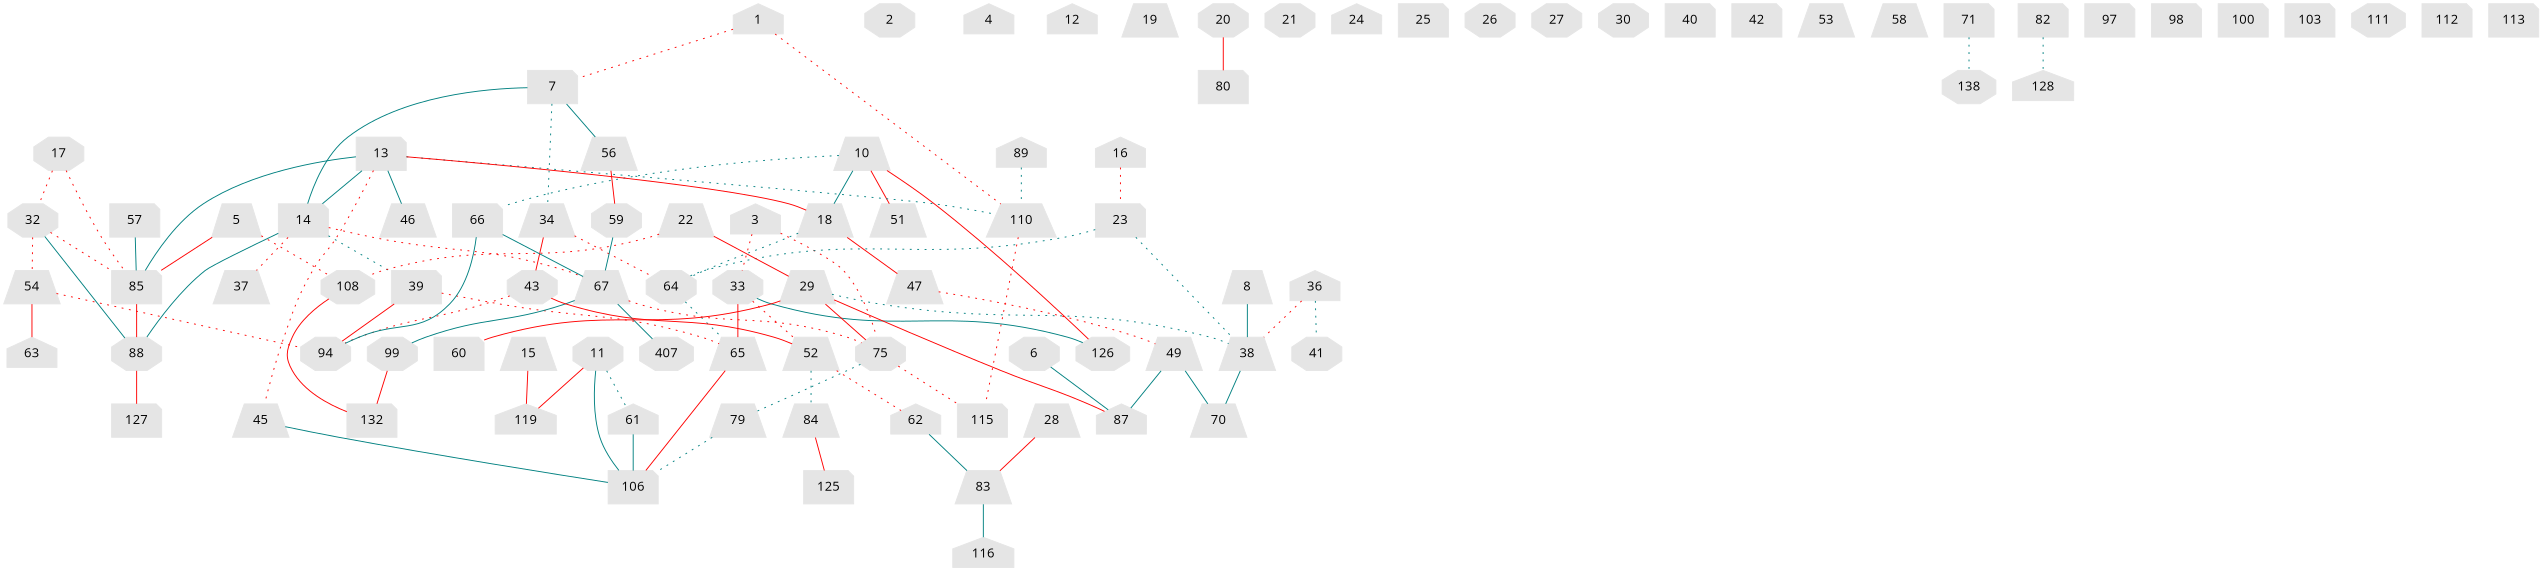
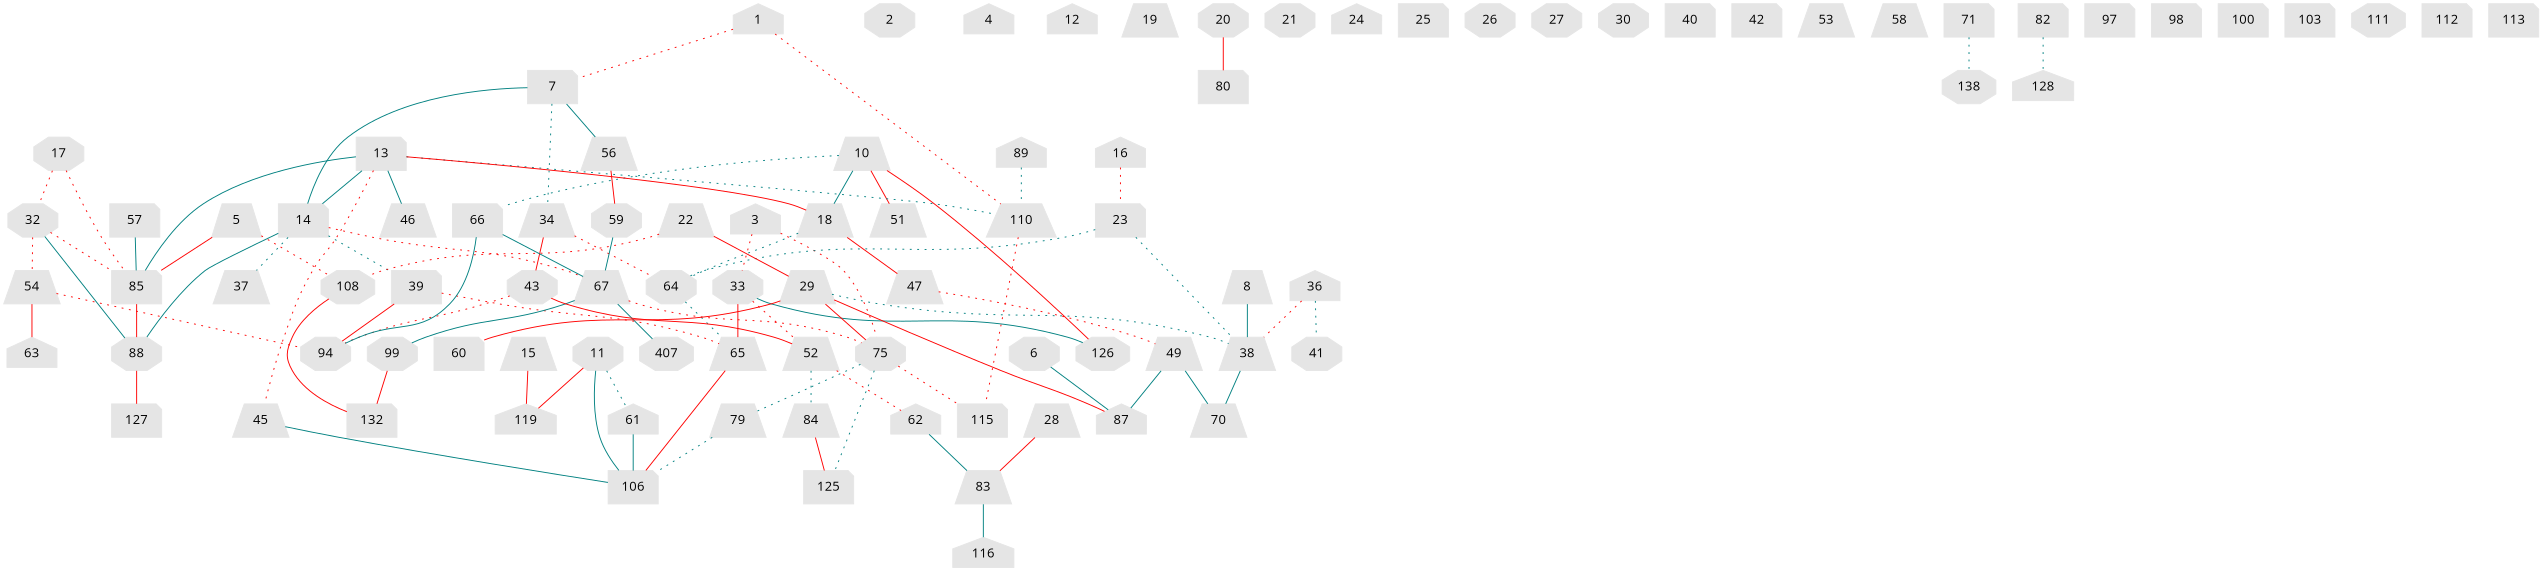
  graph {
    fontname="Open Sans"
    node [color=gray90 fontname="Open Sans" shape=trapezium style=filled]
    edge [color=red fontname="Open Sans" style=solid]
    1 [shape=house super="+35"]
    7 [shape=note super="+101"]
    110 [super="+123"]
    14 [shape=note super="+93"]
    34 [super="+69"]
    56 [super="+73"]
    115 [shape=note]
    2 [shape=octagon]
    3 [shape=house super="+9"]
    33 [shape=octagon super="+44"]
    75 [shape=octagon super="+118"]
    126 [shape=octagon]
    52 [super="+130"]
    65 [super="+122"]
    79
    125 [shape=note]
    4 [shape=house]
    5 [super="+68"]
    85 [shape=note super="+114"]
    108 [shape=octagon super="+133"]
    88 [shape=octagon super="+104"]
    132 [shape=note]
    87 [shape=house super="+95"]
    6 [shape=octagon]
    37
    39 [shape=note]
    67 [super="+86"]
    64 [shape=octagon super="+117"]
    43 [shape=octagon super="+109"]
    59 [shape=octagon super="+124"]
    38 [super="+91"]
    70
    8
    10 [super="+77"]
    18 [super="+72"]
    51
    66 [shape=note]
    47 [super="+50"]
    94 [shape=octagon super="+102"]
    11 [shape=octagon]
    61 [shape=house]
    106 [shape=note super="+129"]
    119 [shape=house]
    12 [shape=house]
    13 [shape=note super="+55"]
    45 [super="+74"]
    46
    99 [shape=octagon]
    n49 [label=407 shape=octagon]
    127 [shape=note]
    15 [super="+121"]
    16 [shape=house super="+31"]
    23 [shape=note super="+48"]
    32 [shape=octagon super="+135"]
    54
    17 [shape=octagon]
    49 [super="+78"]
    19
    20 [shape=octagon]
    80 [shape=note]
    21 [shape=octagon]
    22 [super="+92"]
    29 [super="+96"]
    60 [shape=note super="+134"]
    24 [shape=house]
    25 [shape=note]
    26 [shape=octagon]
    27 [shape=octagon]
    28 [super="+76"]
    83 [super="+90"]
    116 [shape=house]
    30 [shape=octagon]
    63 [shape=house]
    62 [shape=house]
    84 [super="+105"]
    36 [shape=house super="+81"]
    41 [shape=octagon]
    40 [shape=note]
    42 [shape=note]
    53
    57 [shape=note]
    58
    71 [shape=note]
    n84 [label=138 shape=octagon]
    82 [shape=note]
    128 [shape=house]
    89 [shape=house super="+120"]
    97 [shape=note]
    98 [shape=note]
    100 [shape=note]
    103 [shape=note]
    111 [shape=octagon]
    112 [shape=note]
    113 [shape=note]
    1 -- 7 [style=dotted]
    1 -- 110 [style=dotted]
    7 -- 14 [color=teal]
    7 -- 34 [color=teal style=dotted]
    7 -- 56 [color=teal]
    110 -- 115 [style=dotted]
    14 -- 88 [color=teal]
-   14 -- 37 [style=dotted]
+   14 -- 37 [color=teal style=dotted]
    14 -- 39 [color=teal style=dotted]
    14 -- 67 [style=dotted]
    34 -- 64 [style=dotted]
    34 -- 43
    56 -- 59
    3 -- 33 [style=dotted]
    3 -- 75 [style=dotted]
    33 -- 126 [color=teal]
    33 -- 52 [style=dotted]
    33 -- 65 [weight=2]
    75 -- 115 [style=dotted]
    75 -- 79 [color=teal style=dotted]
+   75 -- 125 [color=teal style=dotted]
    52 -- 62 [style=dotted]
    52 -- 84 [color=teal style=dotted]
    65 -- 106
    79 -- 106 [color=teal style=dotted]
    5 -- 85
    5 -- 108 [style=dotted]
    85 -- 88
    108 -- 132
    88 -- 127
    6 -- 87 [color=teal]
    39 -- 65 [style=dotted]
    39 -- 94
    67 -- 75 [style=dotted]
    67 -- 99 [color=teal]
    67 -- n49 [color=teal]
    64 -- 65 [color=teal style=dotted]
    43 -- 52
    43 -- 94 [style=dotted]
    59 -- 67 [color=teal]
    38 -- 70 [color=teal]
    8 -- 38 [color=teal]
    10 -- 126
    10 -- 18 [color=teal]
    10 -- 51
    10 -- 66 [color=teal style=dotted]
    18 -- 64 [color=teal style=dotted]
    18 -- 47
    66 -- 67 [color=teal]
    66 -- 94 [color=teal]
    47 -- 49 [style=dotted]
    11 -- 61 [color=teal style=dotted]
    11 -- 106 [color=teal]
    11 -- 119
    61 -- 106 [color=teal]
    13 -- 110 [color=teal style=dotted]
    13 -- 14 [color=teal]
    13 -- 85 [color=teal]
    13 -- 18
    13 -- 45 [style=dotted]
    13 -- 46 [color=teal]
    45 -- 106 [color=teal]
    99 -- 132
    15 -- 119
    16 -- 23 [style=dotted]
    23 -- 64 [color=teal style=dotted]
    23 -- 38 [color=teal style=dotted]
    32 -- 85 [style=dotted]
    32 -- 88 [color=teal]
    32 -- 54 [style=dotted]
    54 -- 94 [style=dotted]
    54 -- 63
    17 -- 85 [style=dotted]
    17 -- 32 [style=dotted]
    49 -- 87 [color=teal]
    49 -- 70 [color=teal]
    20 -- 80
    22 -- 108 [style=dotted]
    22 -- 29
    29 -- 75
    29 -- 87
    29 -- 38 [color=teal style=dotted]
    29 -- 60
    28 -- 83
    83 -- 116 [color=teal]
    62 -- 83 [color=teal]
    84 -- 125
    36 -- 38 [style=dotted]
    36 -- 41 [color=teal style=dotted]
    57 -- 85 [color=teal]
    71 -- n84 [color=teal style=dotted]
    82 -- 128 [color=teal style=dotted]
    89 -- 110 [color=teal style=dotted]
  }
